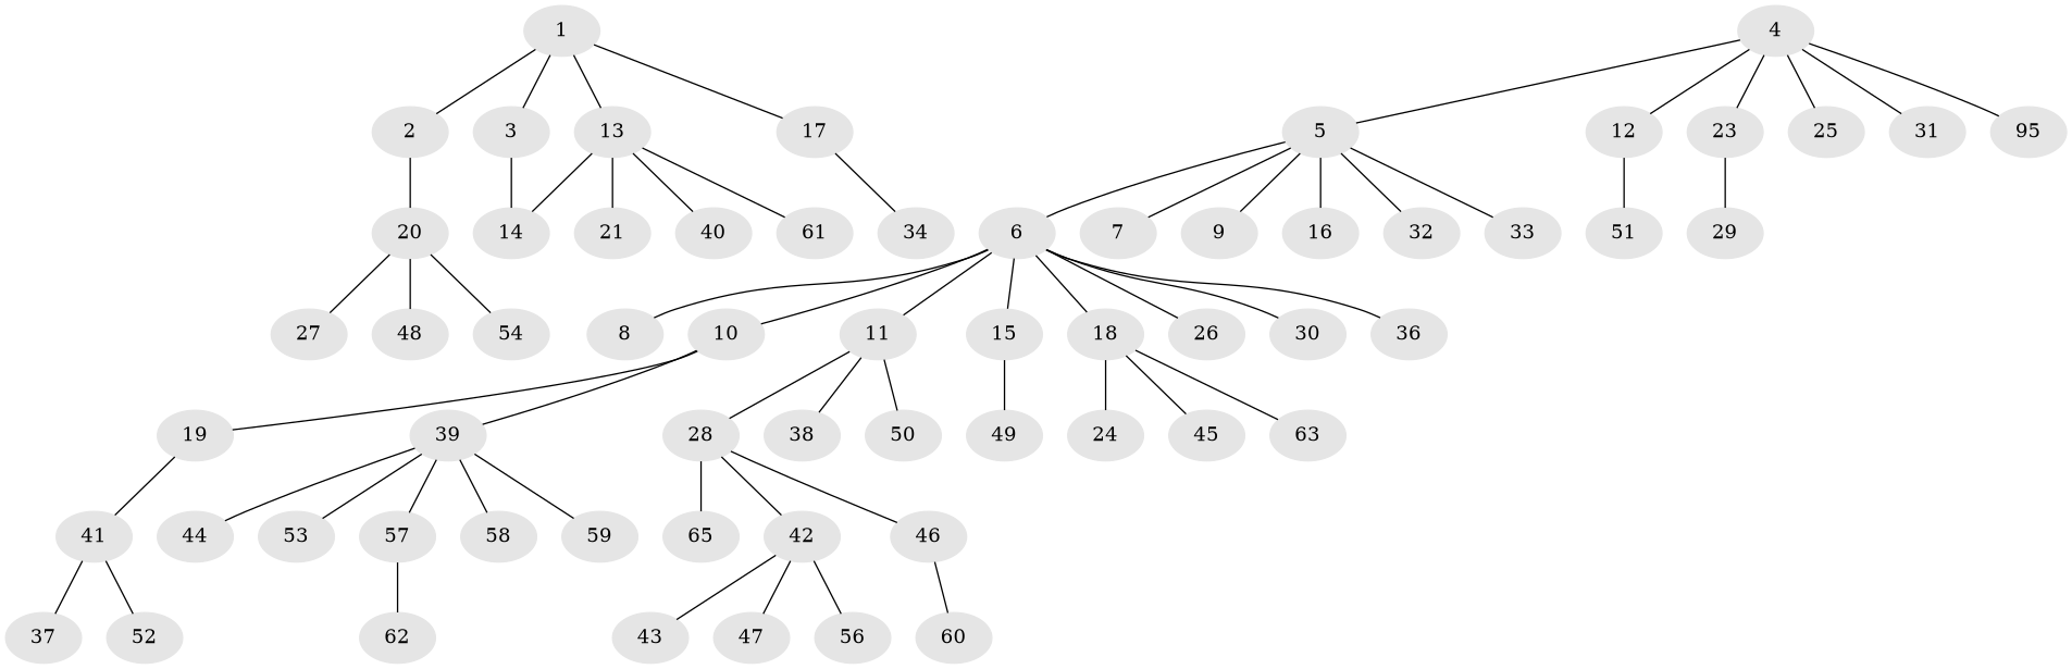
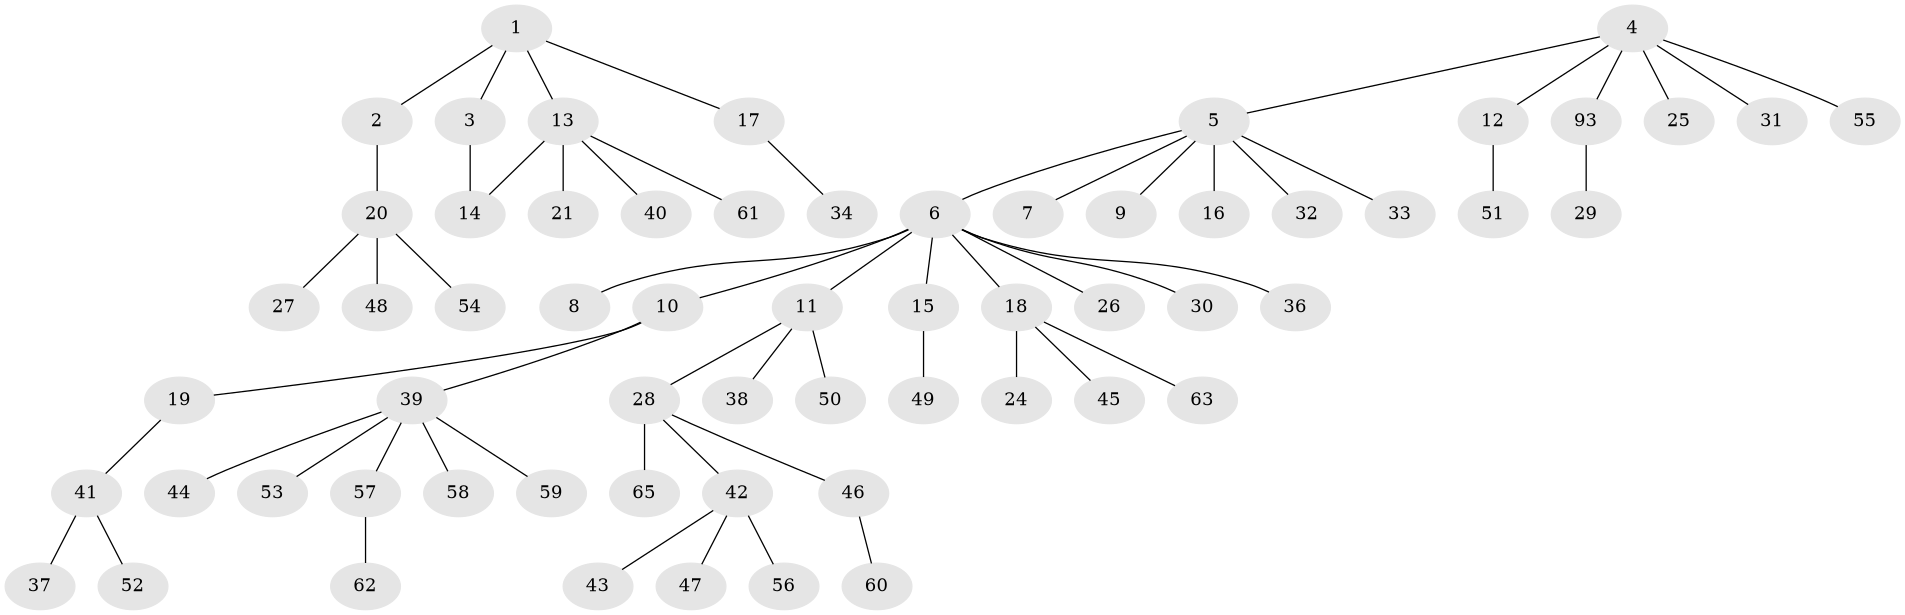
  graph {
    node [color=gray90 style=filled]
    1
    2
    3
    13
    17
    20
    14
    21
    40
    61
    34
    27
    48
    54
    4
    5
    12
-   23
+   23 [label=93]
    25
    31
-   55 [label=95]
+   55
    6
    7
    9
    16
    32
    33
    51
    29
    8
    10
    11
    15
    18
    26
    30
    36
    19
    39
    28
    38
    50
    49
    24
    45
    63
    41
    44
    53
    57
    58
    59
    n53 [label=65]
    42
    46
    37
    52
    43
    47
    56
    60
    62
    1 -- 2
    1 -- 3
    1 -- 13
    1 -- 17
    2 -- 20
    3 -- 14
    13 -- 14
    13 -- 21
    13 -- 40
    13 -- 61
    17 -- 34
    20 -- 27
    20 -- 48
    20 -- 54
    4 -- 5
    4 -- 12
    4 -- 23
    4 -- 25
    4 -- 31
    4 -- 55
    5 -- 6
    5 -- 7
    5 -- 9
    5 -- 16
    5 -- 32
    5 -- 33
    12 -- 51
    23 -- 29
    6 -- 8
    6 -- 10
    6 -- 11
    6 -- 15
    6 -- 18
    6 -- 26
    6 -- 30
    6 -- 36
    10 -- 19
    10 -- 39
    11 -- 28
    11 -- 38
    11 -- 50
    15 -- 49
    18 -- 24
    18 -- 45
    18 -- 63
    19 -- 41
    39 -- 44
    39 -- 53
    39 -- 57
    39 -- 58
    39 -- 59
    28 -- n53
    28 -- 42
    28 -- 46
    41 -- 37
    41 -- 52
    57 -- 62
    42 -- 43
    42 -- 47
    42 -- 56
    46 -- 60
  }
